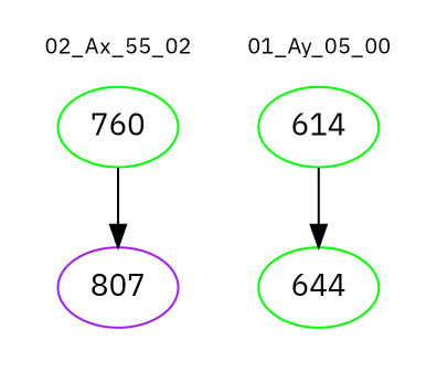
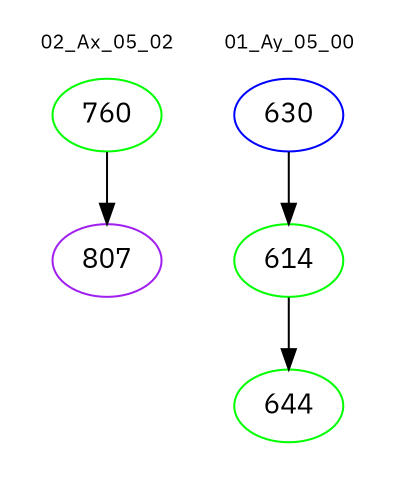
  digraph {
    fontname="IBM Plex Sans"
    node [color=green fontname="IBM Plex Sans"]
    edge [color=black fontname="IBM Plex Sans"]
    n1 [label=760]
    n2 [color=purple label=807]
+   n3 [color=blue label=630]
    n4 [label=614]
    n5 [label=644]
    subgraph cluster_1 {
      color=white
      fontsize=10
-     label="02_Ax_55_02"
+     label="02_Ax_05_02"
      n1
      n2
    }
    subgraph cluster_2 {
      color=white
      fontsize=10
      label="01_Ay_05_00"
+     n3
      n4
      n5
    }
    n1 -> n2
+   n3 -> n4
    n4 -> n5
  }
